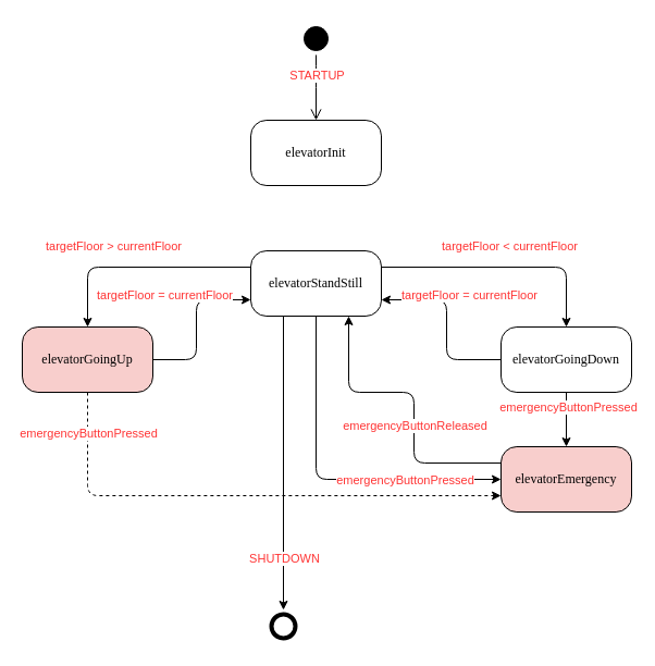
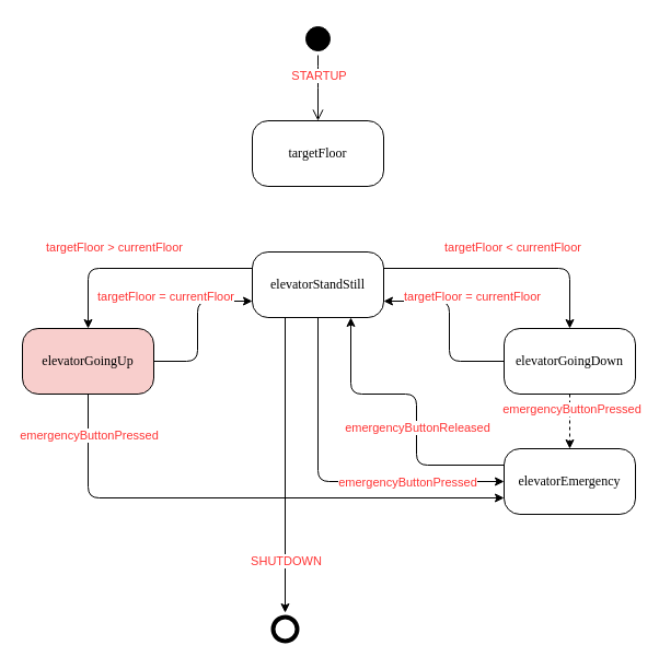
  <mxCell id="0" />
  <mxCell id="1" parent="0" />
  <mxCell id="2" value="" style="ellipse;html=1;shape=startState;fillColor=#000000;rounded=1;shadow=0;comic=0;labelBackgroundColor=none;fontFamily=Verdana;fontSize=12;fontColor=#000000;align=center;direction=south;" parent="1" vertex="1"><mxGeometry x="275" y="20" width="30" height="30" as="geometry" /></mxCell>
  <mxCell id="3" value="elevatorGoingUp" style="rounded=1;whiteSpace=wrap;html=1;arcSize=24;shadow=0;comic=0;labelBackgroundColor=none;fontFamily=Verdana;fontSize=12;fontColor=#000000;align=center;fillColor=#f8cecc;" parent="1" vertex="1"><mxGeometry x="20" y="300" width="120" height="60" as="geometry" /></mxCell>
- <mxCell id="4" value="elevatorInit" style="rounded=1;whiteSpace=wrap;html=1;arcSize=24;shadow=0;comic=0;labelBackgroundColor=none;fontFamily=Verdana;fontSize=12;fontColor=#000000;align=center;fillColor=#FFFFFF;" parent="1" vertex="1"><mxGeometry x="230" y="110" width="120" height="60" as="geometry" /></mxCell>
+ <mxCell id="4" value="targetFloor" style="rounded=1;whiteSpace=wrap;html=1;arcSize=24;shadow=0;comic=0;labelBackgroundColor=none;fontFamily=Verdana;fontSize=12;fontColor=#000000;align=center;fillColor=#FFFFFF;" parent="1" vertex="1"><mxGeometry x="230" y="110" width="120" height="60" as="geometry" /></mxCell>
  <mxCell id="5" value="elevatorStandStill" style="rounded=1;whiteSpace=wrap;html=1;arcSize=24;shadow=0;comic=0;labelBackgroundColor=none;fontFamily=Verdana;fontSize=12;fontColor=#000000;align=center;fillColor=#FFFFFF;" parent="1" vertex="1"><mxGeometry x="230" y="230" width="120" height="60" as="geometry" /></mxCell>
- <mxCell id="6" value="elevatorEmergency" style="rounded=1;whiteSpace=wrap;html=1;arcSize=24;shadow=0;comic=0;labelBackgroundColor=none;fontFamily=Verdana;fontSize=12;fontColor=#000000;align=center;fillColor=#f8cecc;" parent="1" vertex="1"><mxGeometry x="460" y="410" width="120" height="60" as="geometry" /></mxCell>
+ <mxCell id="6" value="elevatorEmergency" style="rounded=1;whiteSpace=wrap;html=1;arcSize=24;shadow=0;comic=0;labelBackgroundColor=none;fontFamily=Verdana;fontSize=12;fontColor=#000000;align=center;fillColor=#FFFFFF;" parent="1" vertex="1"><mxGeometry x="460" y="410" width="120" height="60" as="geometry" /></mxCell>
  <mxCell id="7" value="elevatorGoingDown" style="rounded=1;whiteSpace=wrap;html=1;arcSize=24;shadow=0;comic=0;labelBackgroundColor=none;fontFamily=Verdana;fontSize=12;fontColor=#000000;align=center;fillColor=#FFFFFF;" parent="1" vertex="1"><mxGeometry x="460" y="300" width="120" height="60" as="geometry" /></mxCell>
  <mxCell id="8" value="" style="edgeStyle=orthogonalEdgeStyle;html=1;labelBackgroundColor=none;endArrow=open;endSize=8;fontFamily=Verdana;fontSize=12;align=left;" parent="1" source="2" target="4" edge="1"><mxGeometry y="-10" relative="1" as="geometry"><Array as="points"><mxPoint x="290" y="70" /><mxPoint x="290" y="70" /></Array><mxPoint as="offset" /></mxGeometry></mxCell>
  <mxCell id="9" value="STARTUP" style="edgeLabel;html=1;align=center;verticalAlign=middle;resizable=0;points=[];fontColor=#FF3333;" vertex="1" connectable="0" parent="8"><mxGeometry x="0.233" relative="1" as="geometry"><mxPoint y="-19" as="offset" /></mxGeometry></mxCell>
  <mxCell id="10" value="" style="ellipse;html=1;shape=startState;rounded=1;shadow=0;comic=0;labelBackgroundColor=none;fontFamily=Verdana;fontSize=12;fontColor=#000000;align=center;direction=south;fillColor=#FFFFFF;strokeWidth=4;" vertex="1" parent="1"><mxGeometry x="245" y="560" width="30" height="30" as="geometry" /></mxCell>
  <mxCell id="11" value="" style="endArrow=classic;html=1;strokeColor=#000000;exitX=0.25;exitY=1;exitDx=0;exitDy=0;" edge="1" parent="1" source="5" target="10"><mxGeometry width="50" height="50" relative="1" as="geometry"><mxPoint x="290" y="320" as="sourcePoint" /><mxPoint x="340" y="270" as="targetPoint" /></mxGeometry></mxCell>
  <mxCell id="12" value="SHUTDOWN" style="edgeLabel;html=1;align=center;verticalAlign=middle;resizable=0;points=[];fontColor=#FF3333;" vertex="1" connectable="0" parent="11"><mxGeometry x="0.644" relative="1" as="geometry"><mxPoint as="offset" /></mxGeometry></mxCell>
- <mxCell id="13" value="" style="endArrow=classic;html=1;strokeColor=#000000;exitX=0.5;exitY=1;exitDx=0;exitDy=0;entryX=0.5;entryY=0;entryDx=0;entryDy=0;" edge="1" parent="1" source="7" target="6"><mxGeometry width="50" height="50" relative="1" as="geometry"><mxPoint x="510" y="380" as="sourcePoint" /><mxPoint x="560" y="330" as="targetPoint" /></mxGeometry></mxCell>
+ <mxCell id="13" value="" style="endArrow=classic;html=1;strokeColor=#000000;exitX=0.5;exitY=1;exitDx=0;exitDy=0;entryX=0.5;entryY=0;entryDx=0;entryDy=0;dashed=1;" edge="1" parent="1" source="7" target="6"><mxGeometry width="50" height="50" relative="1" as="geometry"><mxPoint x="510" y="380" as="sourcePoint" /><mxPoint x="560" y="330" as="targetPoint" /></mxGeometry></mxCell>
  <mxCell id="14" value="&lt;font color=&quot;#ff3333&quot;&gt;emergencyButtonPressed&lt;/font&gt;" style="edgeLabel;html=1;align=center;verticalAlign=middle;resizable=0;points=[];" vertex="1" connectable="0" parent="13"><mxGeometry x="-0.491" y="1" relative="1" as="geometry"><mxPoint as="offset" /></mxGeometry></mxCell>
- <mxCell id="15" value="" style="endArrow=classic;html=1;strokeColor=#000000;exitX=0.5;exitY=1;exitDx=0;exitDy=0;entryX=0;entryY=0.75;entryDx=0;entryDy=0;dashed=1;" edge="1" parent="1" source="3" target="6"><mxGeometry width="50" height="50" relative="1" as="geometry"><mxPoint x="100" y="360" as="sourcePoint" /><mxPoint x="460" y="440" as="targetPoint" /><Array as="points"><mxPoint x="80" y="455" /></Array></mxGeometry></mxCell>
+ <mxCell id="15" value="" style="endArrow=classic;html=1;strokeColor=#000000;exitX=0.5;exitY=1;exitDx=0;exitDy=0;entryX=0;entryY=0.75;entryDx=0;entryDy=0;" edge="1" parent="1" source="3" target="6"><mxGeometry width="50" height="50" relative="1" as="geometry"><mxPoint x="100" y="360" as="sourcePoint" /><mxPoint x="460" y="440" as="targetPoint" /><Array as="points"><mxPoint x="80" y="455" /></Array></mxGeometry></mxCell>
  <mxCell id="16" value="emergencyButtonPressed" style="edgeLabel;html=1;align=center;verticalAlign=middle;resizable=0;points=[];fontColor=#FF3333;" vertex="1" connectable="0" parent="15"><mxGeometry x="-0.644" y="-1" relative="1" as="geometry"><mxPoint x="1" y="-48" as="offset" /></mxGeometry></mxCell>
  <mxCell id="17" value="" style="endArrow=classic;html=1;strokeColor=#000000;exitX=0;exitY=0.25;exitDx=0;exitDy=0;entryX=0.5;entryY=0;entryDx=0;entryDy=0;" edge="1" parent="1" source="5" target="3"><mxGeometry width="50" height="50" relative="1" as="geometry"><mxPoint x="130" y="270" as="sourcePoint" /><mxPoint x="180" y="220" as="targetPoint" /><Array as="points"><mxPoint x="80" y="245" /></Array></mxGeometry></mxCell>
  <mxCell id="18" value="targetFloor &amp;gt; currentFloor" style="edgeLabel;html=1;align=center;verticalAlign=middle;resizable=0;points=[];fontColor=#FF3333;" vertex="1" connectable="0" parent="17"><mxGeometry x="-0.018" y="1" relative="1" as="geometry"><mxPoint x="-26" y="-21" as="offset" /></mxGeometry></mxCell>
  <mxCell id="19" value="" style="endArrow=classic;html=1;strokeColor=#000000;exitX=1;exitY=0.25;exitDx=0;exitDy=0;entryX=0.5;entryY=0;entryDx=0;entryDy=0;" edge="1" parent="1" source="5" target="7"><mxGeometry width="50" height="50" relative="1" as="geometry"><mxPoint x="390" y="270" as="sourcePoint" /><mxPoint x="440" y="220" as="targetPoint" /><Array as="points"><mxPoint x="520" y="245" /></Array></mxGeometry></mxCell>
  <mxCell id="20" value="&lt;font color=&quot;#ff3333&quot;&gt;targetFloor &amp;lt; currentFloor&lt;/font&gt;" style="edgeLabel;html=1;align=center;verticalAlign=middle;resizable=0;points=[];" vertex="1" connectable="0" parent="19"><mxGeometry x="-0.015" y="1" relative="1" as="geometry"><mxPoint x="6" y="-19" as="offset" /></mxGeometry></mxCell>
  <mxCell id="21" value="" style="endArrow=classic;html=1;strokeColor=#000000;fontColor=#FF3333;exitX=1;exitY=0.5;exitDx=0;exitDy=0;entryX=0;entryY=0.75;entryDx=0;entryDy=0;" edge="1" parent="1" source="3" target="5"><mxGeometry width="50" height="50" relative="1" as="geometry"><mxPoint x="350" y="370" as="sourcePoint" /><mxPoint x="400" y="320" as="targetPoint" /><Array as="points"><mxPoint x="180" y="330" /><mxPoint x="180" y="275" /></Array></mxGeometry></mxCell>
  <mxCell id="22" value="targetFloor = currentFloor" style="edgeLabel;html=1;align=center;verticalAlign=middle;resizable=0;points=[];fontColor=#FF3333;" vertex="1" connectable="0" parent="21"><mxGeometry x="-0.062" y="-3" relative="1" as="geometry"><mxPoint x="-33" y="-32" as="offset" /></mxGeometry></mxCell>
  <mxCell id="23" value="" style="endArrow=classic;html=1;strokeColor=#000000;fontColor=#FF3333;exitX=0.5;exitY=1;exitDx=0;exitDy=0;entryX=0;entryY=0.5;entryDx=0;entryDy=0;" edge="1" parent="1" source="5" target="6"><mxGeometry width="50" height="50" relative="1" as="geometry"><mxPoint x="350" y="370" as="sourcePoint" /><mxPoint x="400" y="320" as="targetPoint" /><Array as="points"><mxPoint x="290" y="440" /></Array></mxGeometry></mxCell>
  <mxCell id="24" value="emergencyButtonPressed" style="edgeLabel;html=1;align=center;verticalAlign=middle;resizable=0;points=[];fontColor=#FF3333;" vertex="1" connectable="0" parent="23"><mxGeometry x="0.109" y="1" relative="1" as="geometry"><mxPoint x="54.68" y="1" as="offset" /></mxGeometry></mxCell>
  <mxCell id="25" value="" style="endArrow=classic;html=1;strokeColor=#000000;fontColor=#FF3333;exitX=0;exitY=0.25;exitDx=0;exitDy=0;entryX=0.75;entryY=1;entryDx=0;entryDy=0;" edge="1" parent="1" source="6" target="5"><mxGeometry width="50" height="50" relative="1" as="geometry"><mxPoint x="350" y="320" as="sourcePoint" /><mxPoint x="400" y="270" as="targetPoint" /><Array as="points"><mxPoint x="380" y="425" /><mxPoint x="380" y="360" /><mxPoint x="320" y="360" /></Array></mxGeometry></mxCell>
  <mxCell id="26" value="emergencyButtonReleased" style="edgeLabel;html=1;align=center;verticalAlign=middle;resizable=0;points=[];fontColor=#FF3333;" vertex="1" connectable="0" parent="25"><mxGeometry x="-0.707" y="1" relative="1" as="geometry"><mxPoint x="-40" y="-36" as="offset" /></mxGeometry></mxCell>
  <mxCell id="27" value="" style="endArrow=classic;html=1;strokeColor=#000000;fontColor=#FF3333;entryX=1;entryY=0.75;entryDx=0;entryDy=0;exitX=0;exitY=0.5;exitDx=0;exitDy=0;" edge="1" parent="1" source="7" target="5"><mxGeometry width="50" height="50" relative="1" as="geometry"><mxPoint x="370" y="330" as="sourcePoint" /><mxPoint x="420" y="280" as="targetPoint" /><Array as="points"><mxPoint x="410" y="330" /><mxPoint x="410" y="275" /></Array></mxGeometry></mxCell>
  <mxCell id="28" value="targetFloor = currentFloor" style="edgeLabel;html=1;align=center;verticalAlign=middle;resizable=0;points=[];fontColor=#FF3333;" vertex="1" connectable="0" parent="27"><mxGeometry x="-0.22" relative="1" as="geometry"><mxPoint x="20" y="-46" as="offset" /></mxGeometry></mxCell>
